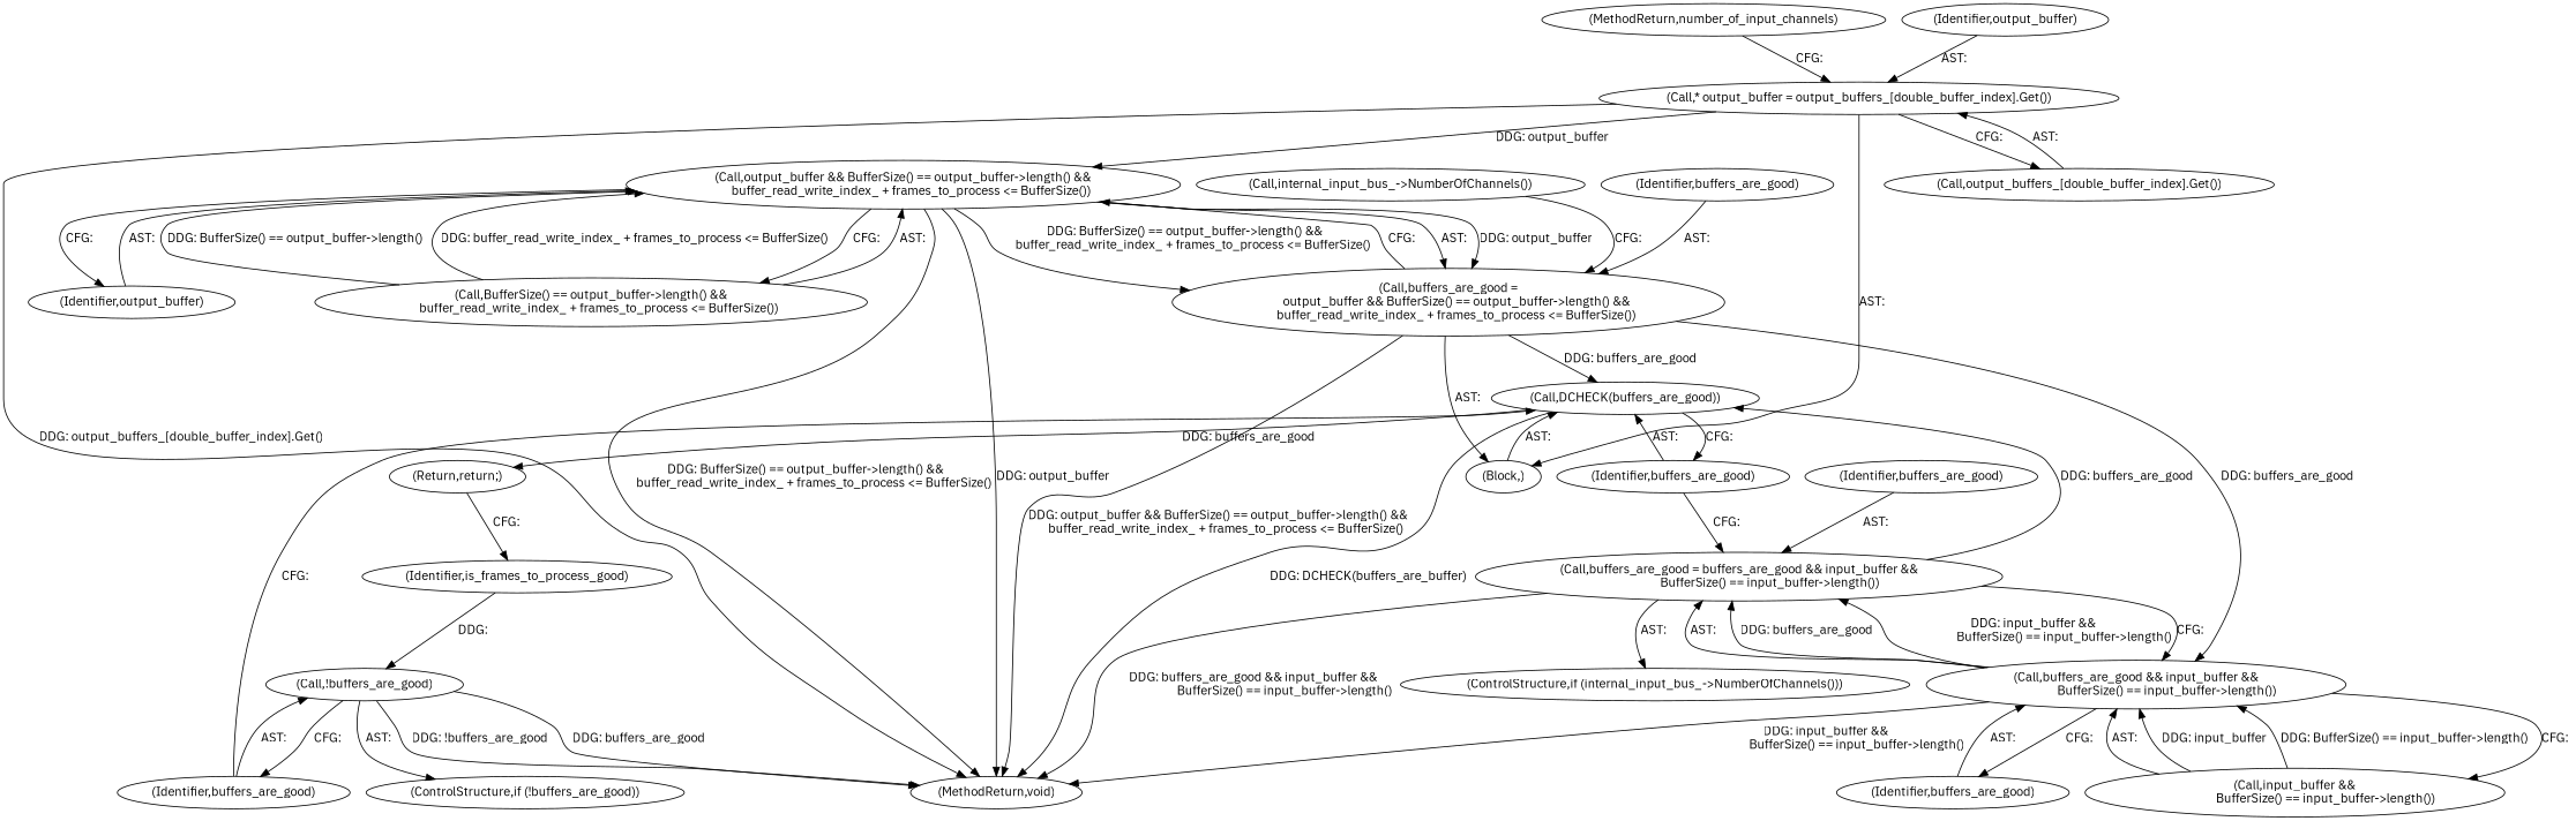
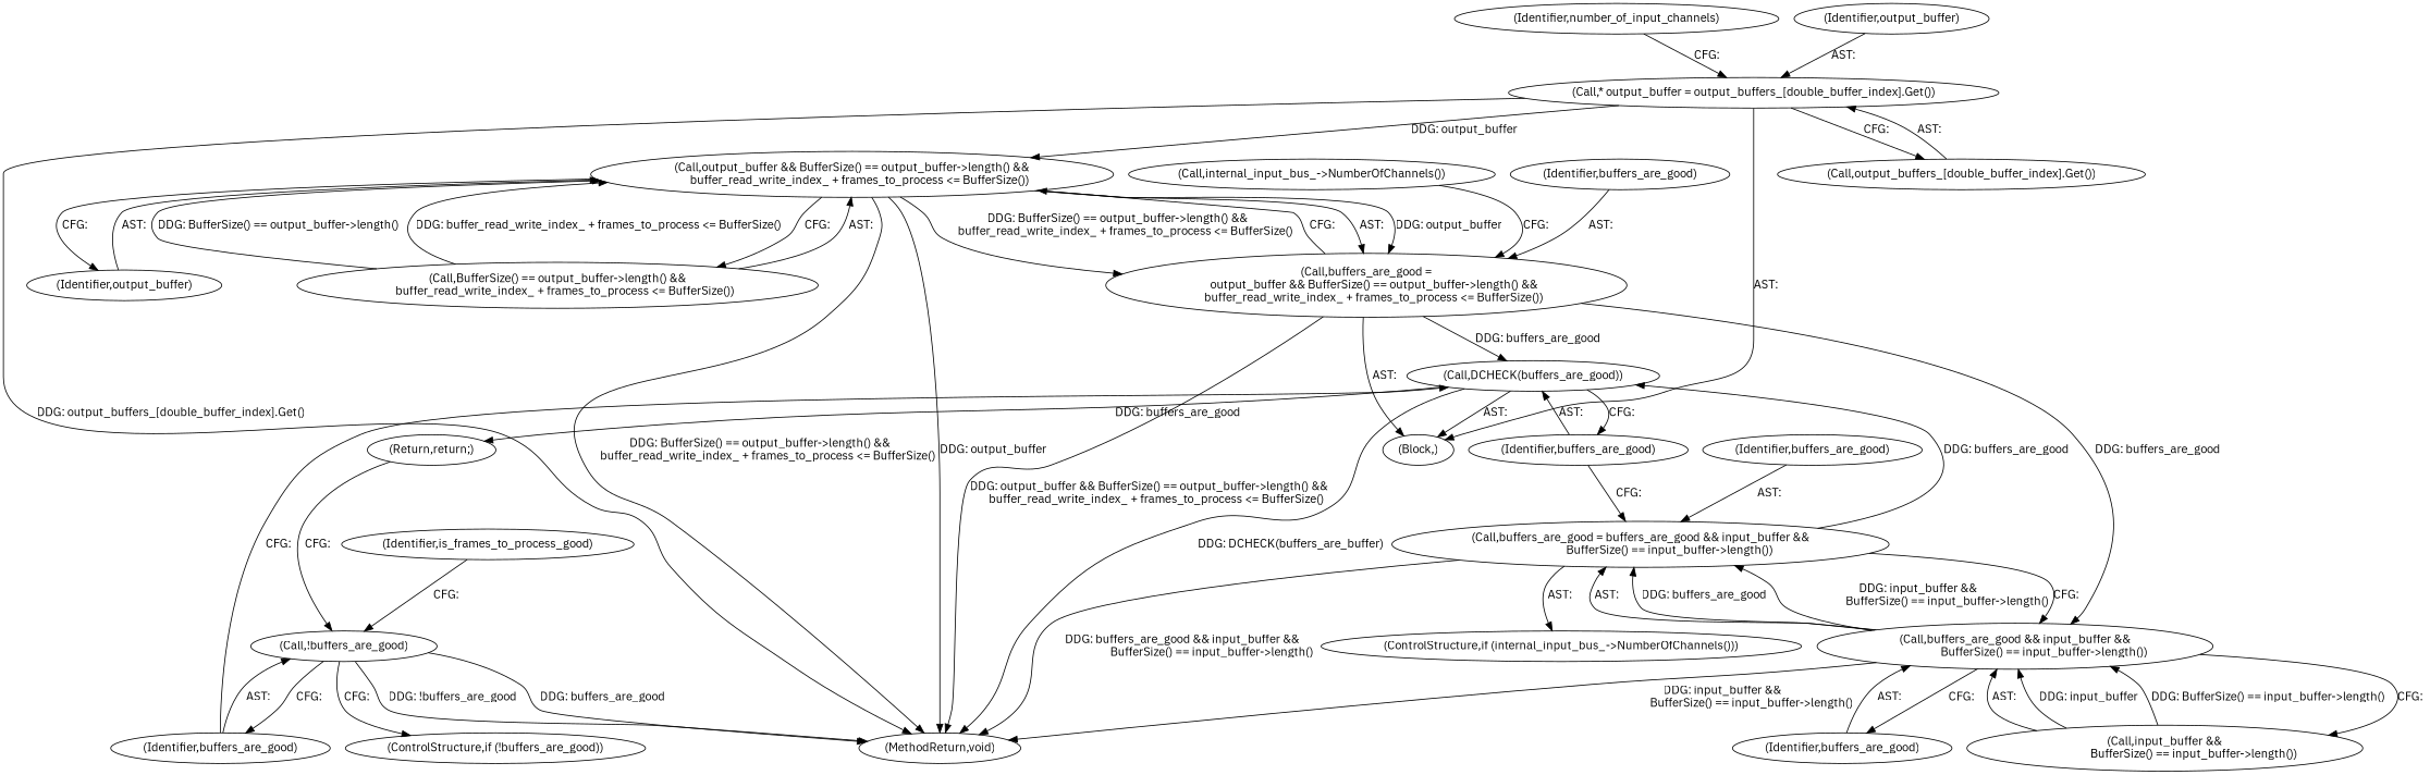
  digraph {
    fontname="IBM Plex Sans"
    node [fontname="IBM Plex Sans"]
    edge [fontname="IBM Plex Sans"]
    n1 [label="(Call,* output_buffer = output_buffers_[double_buffer_index].Get())"]
    n2 [label="(Call,output_buffer && BufferSize() == output_buffer->length() &&\n      buffer_read_write_index_ + frames_to_process <= BufferSize())"]
    n3 [label="(Call,output_buffers_[double_buffer_index].Get())"]
    n4 [label="(MethodReturn,void)"]
    n5 [label="(Block,)"]
    n6 [label="(Call,buffers_are_good =\n      output_buffer && BufferSize() == output_buffer->length() &&\n      buffer_read_write_index_ + frames_to_process <= BufferSize())"]
    n7 [label="(Call,BufferSize() == output_buffer->length() &&\n      buffer_read_write_index_ + frames_to_process <= BufferSize())"]
    n8 [label="(Identifier,output_buffer)"]
    n9 [label="(Call,buffers_are_good && input_buffer &&\n                       BufferSize() == input_buffer->length())"]
    n10 [label="(Call,DCHECK(buffers_are_good))"]
    n11 [label="(Call,buffers_are_good = buffers_are_good && input_buffer &&\n                       BufferSize() == input_buffer->length())"]
    n12 [label="(Identifier,buffers_are_good)"]
    n13 [label="(Call,input_buffer &&\n                       BufferSize() == input_buffer->length())"]
    n14 [label="(Identifier,buffers_are_good)"]
    n15 [label="(Return,return;)"]
    n16 [label="(ControlStructure,if (internal_input_bus_->NumberOfChannels()))"]
    n17 [label="(Call,!buffers_are_good)"]
    n18 [label="(Identifier,buffers_are_good)"]
    n19 [label="(ControlStructure,if (!buffers_are_good))"]
-   n20 [label="(MethodReturn,number_of_input_channels)"]
+   n20 [label="(Identifier,number_of_input_channels)"]
    n21 [label="(Identifier,buffers_are_good)"]
    n22 [label="(Call,internal_input_bus_->NumberOfChannels())"]
    n23 [label="(Identifier,is_frames_to_process_good)"]
    n24 [label="(Identifier,buffers_are_good)"]
    n25 [label="(Identifier,output_buffer)"]
    n1 -> n2 [label="DDG: output_buffer"]
    n1 -> n3 [label="CFG: "]
    n1 -> n4 [label="DDG: output_buffers_[double_buffer_index].Get()"]
    n1 -> n5 [label="AST: "]
    n2 -> n4 [label="DDG: output_buffer"]
    n2 -> n4 [label="DDG: BufferSize() == output_buffer->length() &&\n      buffer_read_write_index_ + frames_to_process <= BufferSize()"]
    n2 -> n6 [label="AST: "]
    n2 -> n6 [label="DDG: output_buffer"]
    n2 -> n6 [label="DDG: BufferSize() == output_buffer->length() &&\n      buffer_read_write_index_ + frames_to_process <= BufferSize()"]
    n2 -> n7 [label="CFG: "]
    n2 -> n8 [label="CFG: "]
    n3 -> n1 [label="AST: "]
    n6 -> n2 [label="CFG: "]
    n6 -> n4 [label="DDG: output_buffer && BufferSize() == output_buffer->length() &&\n      buffer_read_write_index_ + frames_to_process <= BufferSize()"]
    n6 -> n5 [label="AST: "]
    n6 -> n9 [label="DDG: buffers_are_good"]
    n6 -> n10 [label="DDG: buffers_are_good"]
    n7 -> n2 [label="AST: "]
    n7 -> n2 [label="DDG: BufferSize() == output_buffer->length()"]
    n7 -> n2 [label="DDG: buffer_read_write_index_ + frames_to_process <= BufferSize()"]
    n8 -> n2 [label="AST: "]
    n9 -> n4 [label="DDG: input_buffer &&\n                       BufferSize() == input_buffer->length()"]
    n9 -> n11 [label="AST: "]
    n9 -> n11 [label="DDG: buffers_are_good"]
    n9 -> n11 [label="DDG: input_buffer &&\n                       BufferSize() == input_buffer->length()"]
    n9 -> n12 [label="CFG: "]
    n9 -> n13 [label="CFG: "]
    n10 -> n4 [label="DDG: DCHECK(buffers_are_buffer)"]
-   n5 -> n10 [label="AST: "]
+   n10 -> n5 [label="AST: "]
    n10 -> n14 [label="CFG: "]
    n10 -> n15 [label="DDG: buffers_are_good"]
    n11 -> n4 [label="DDG: buffers_are_good && input_buffer &&\n                       BufferSize() == input_buffer->length()"]
    n11 -> n9 [label="CFG: "]
    n11 -> n10 [label="DDG: buffers_are_good"]
    n11 -> n16 [label="AST: "]
    n12 -> n9 [label="AST: "]
    n13 -> n9 [label="AST: "]
    n13 -> n9 [label="DDG: input_buffer"]
    n13 -> n9 [label="DDG: BufferSize() == input_buffer->length()"]
    n14 -> n10 [label="AST: "]
    n14 -> n11 [label="CFG: "]
-   n15 -> n23 [label="CFG: "]
+   n15 -> n17 [label="CFG: "]
    n17 -> n4 [label="DDG: buffers_are_good"]
    n17 -> n4 [label="DDG: !buffers_are_good"]
    n17 -> n18 [label="CFG: "]
-   n17 -> n19 [label="AST: "]
+   n17 -> n19 [label="CFG: "]
    n18 -> n10 [label="CFG: "]
    n18 -> n17 [label="AST: "]
    n20 -> n1 [label="CFG: "]
    n21 -> n11 [label="AST: "]
    n22 -> n6 [label="CFG: "]
-   n23 -> n17 [label="DDG: "]
+   n23 -> n17 [label="CFG: "]
    n24 -> n6 [label="AST: "]
    n25 -> n1 [label="AST: "]
  }
